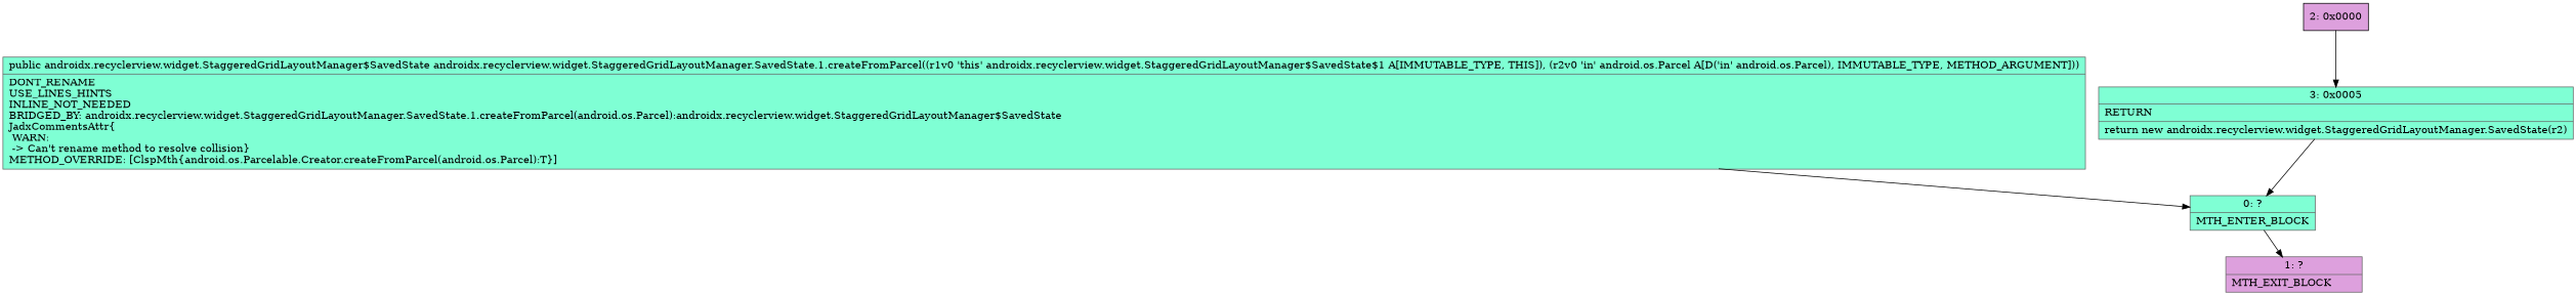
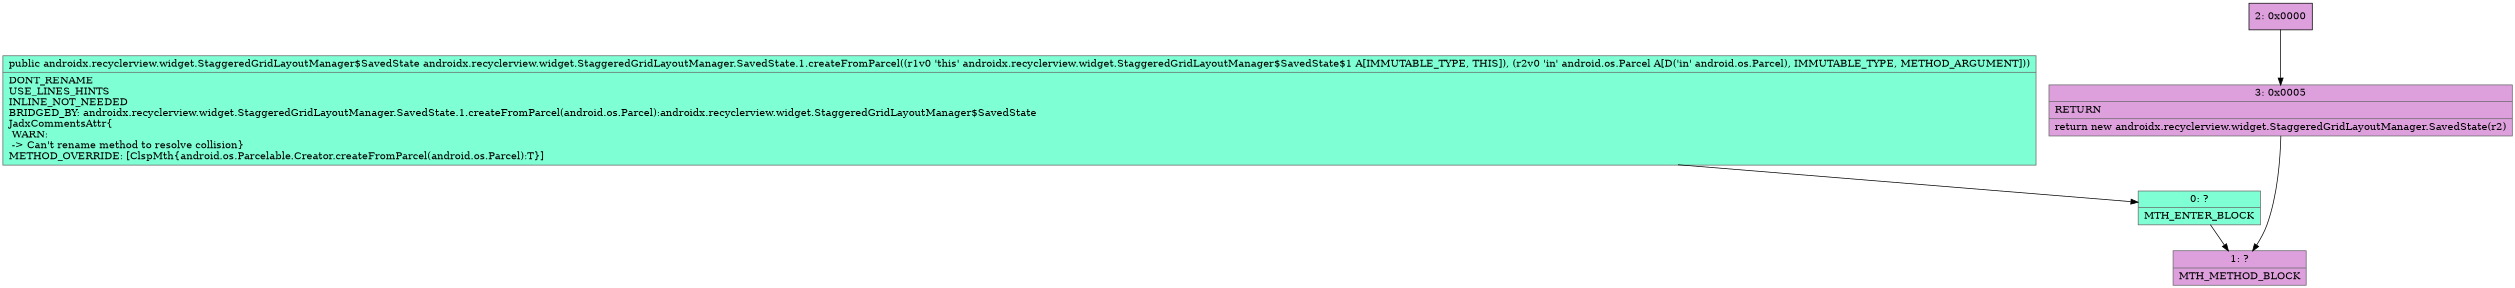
  digraph {
    node [color=gray40 fillcolor=plum shape=record style=filled]
    n1 [fillcolor=aquamarine label="{0\:\ ?|MTH_ENTER_BLOCK\l}"]
-   n2 [label="{1\:\ ?|MTH_EXIT_BLOCK\l}"]
+   n2 [label="{1\:\ ?|MTH_METHOD_BLOCK\l}"]
    n3 [color=black label="{2\:\ 0x0000}"]
-   n4 [fillcolor=aquamarine label="{3\:\ 0x0005|RETURN\l|return new androidx.recyclerview.widget.StaggeredGridLayoutManager.SavedState(r2)\l}"]
+   n4 [label="{3\:\ 0x0005|RETURN\l|return new androidx.recyclerview.widget.StaggeredGridLayoutManager.SavedState(r2)\l}"]
    n5 [fillcolor=aquamarine label="{public androidx.recyclerview.widget.StaggeredGridLayoutManager$SavedState androidx.recyclerview.widget.StaggeredGridLayoutManager.SavedState.1.createFromParcel((r1v0 'this' androidx.recyclerview.widget.StaggeredGridLayoutManager$SavedState$1 A[IMMUTABLE_TYPE, THIS]), (r2v0 'in' android.os.Parcel A[D('in' android.os.Parcel), IMMUTABLE_TYPE, METHOD_ARGUMENT]))  | DONT_RENAME\lUSE_LINES_HINTS\lINLINE_NOT_NEEDED\lBRIDGED_BY: androidx.recyclerview.widget.StaggeredGridLayoutManager.SavedState.1.createFromParcel(android.os.Parcel):androidx.recyclerview.widget.StaggeredGridLayoutManager$SavedState\lJadxCommentsAttr\{\l WARN: \l \-\> Can't rename method to resolve collision\}\lMETHOD_OVERRIDE: [ClspMth\{android.os.Parcelable.Creator.createFromParcel(android.os.Parcel):T\}]\l}"]
    n1 -> n2
    n3 -> n4
-   n4 -> n1
+   n4 -> n2
    n5 -> n1
  }
